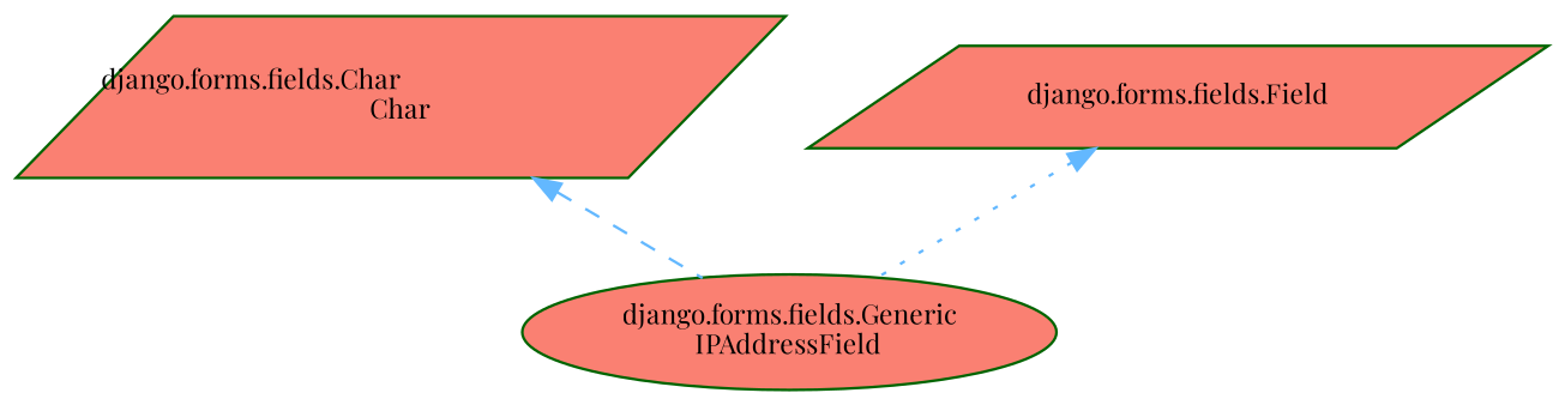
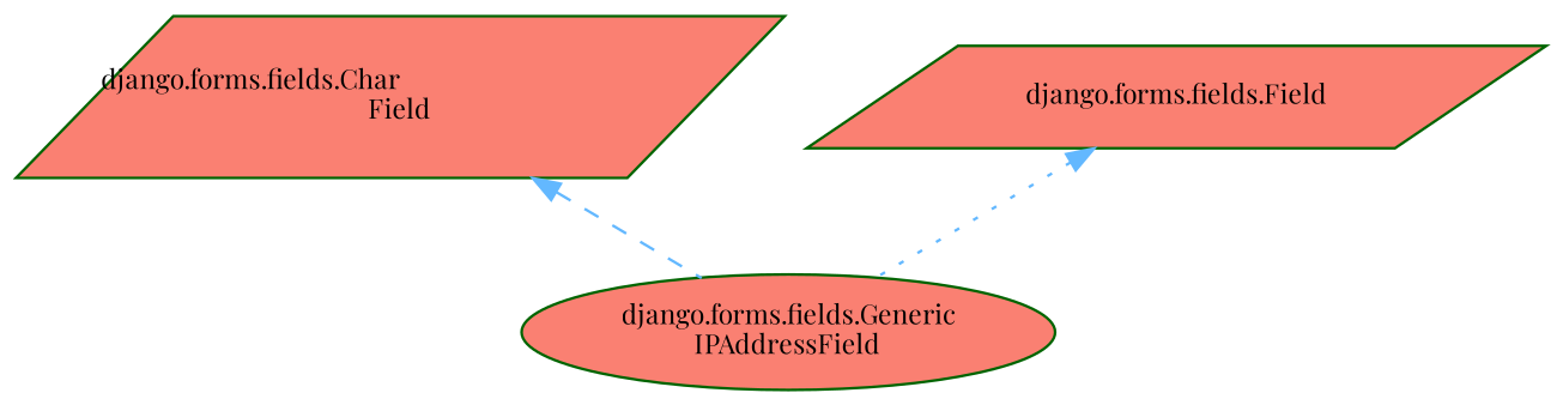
  digraph {
    fontname="Playfair Display"
    node [color=darkgreen fillcolor=salmon fontname="Playfair Display" fontsize=10 shape=parallelogram style=filled]
    edge [color=steelblue1 dir=back fontname="Playfair Display" fontsize=10 labelfontname=Helvetica labelfontsize=10]
    n1 [fontcolor=black height=0.2 label="django.forms.fields.Generic\lIPAddressField" shape=ellipse width=0.4]
-   n2 [height=0.2 label="django.forms.fields.Char\lChar" width=0.4]
+   n2 [height=0.2 label="django.forms.fields.Char\lField" width=0.4]
    n3 [height=0.2 label="django.forms.fields.Field" width=0.4]
    n2 -> n1 [style=dashed]
    n3 -> n1 [style=dotted]
  }
